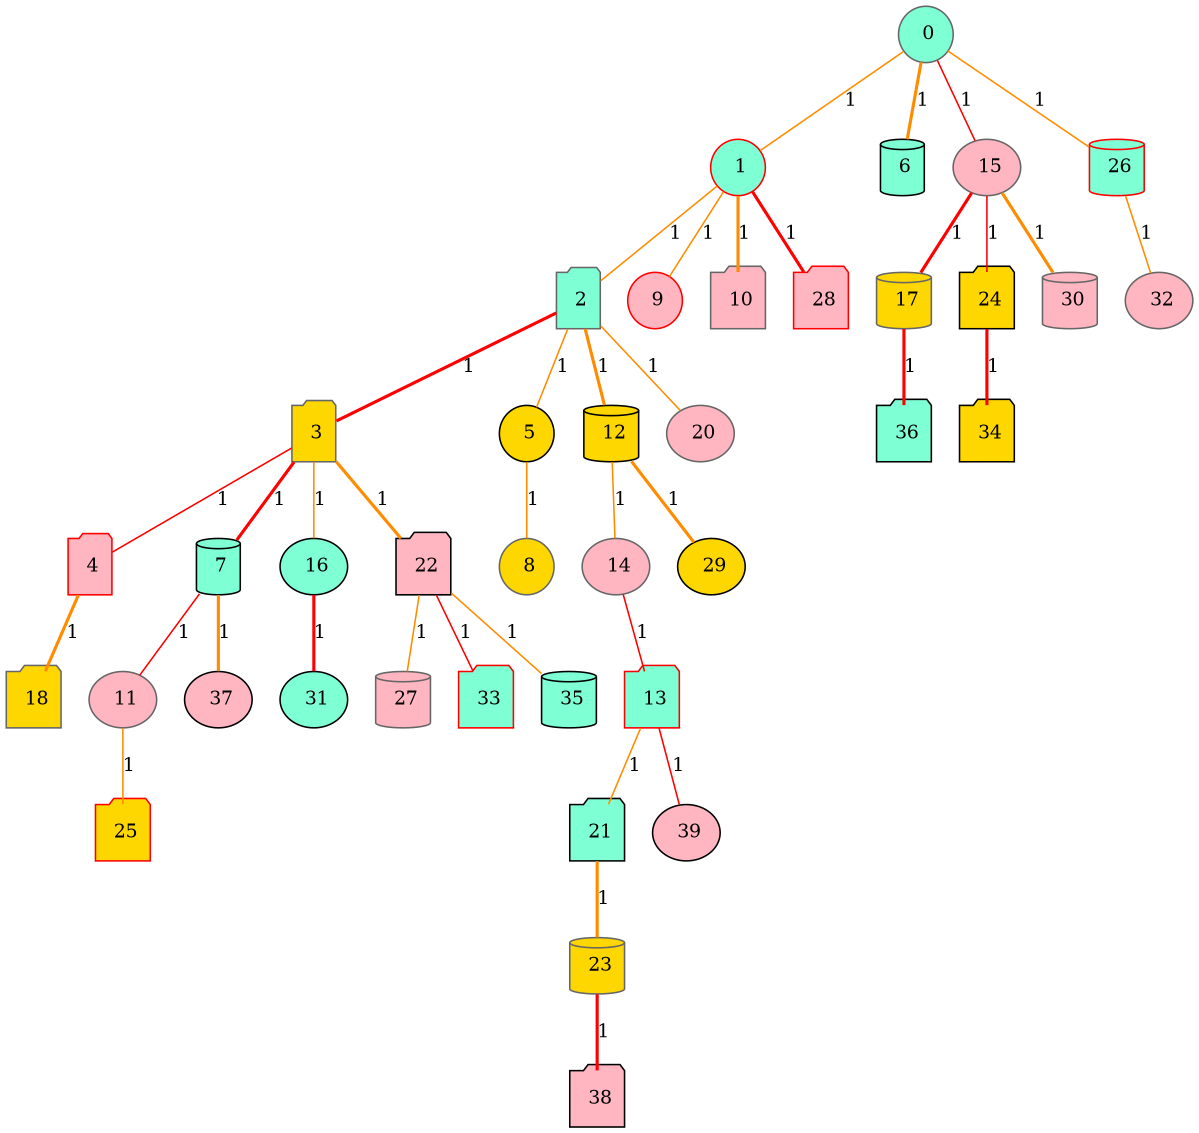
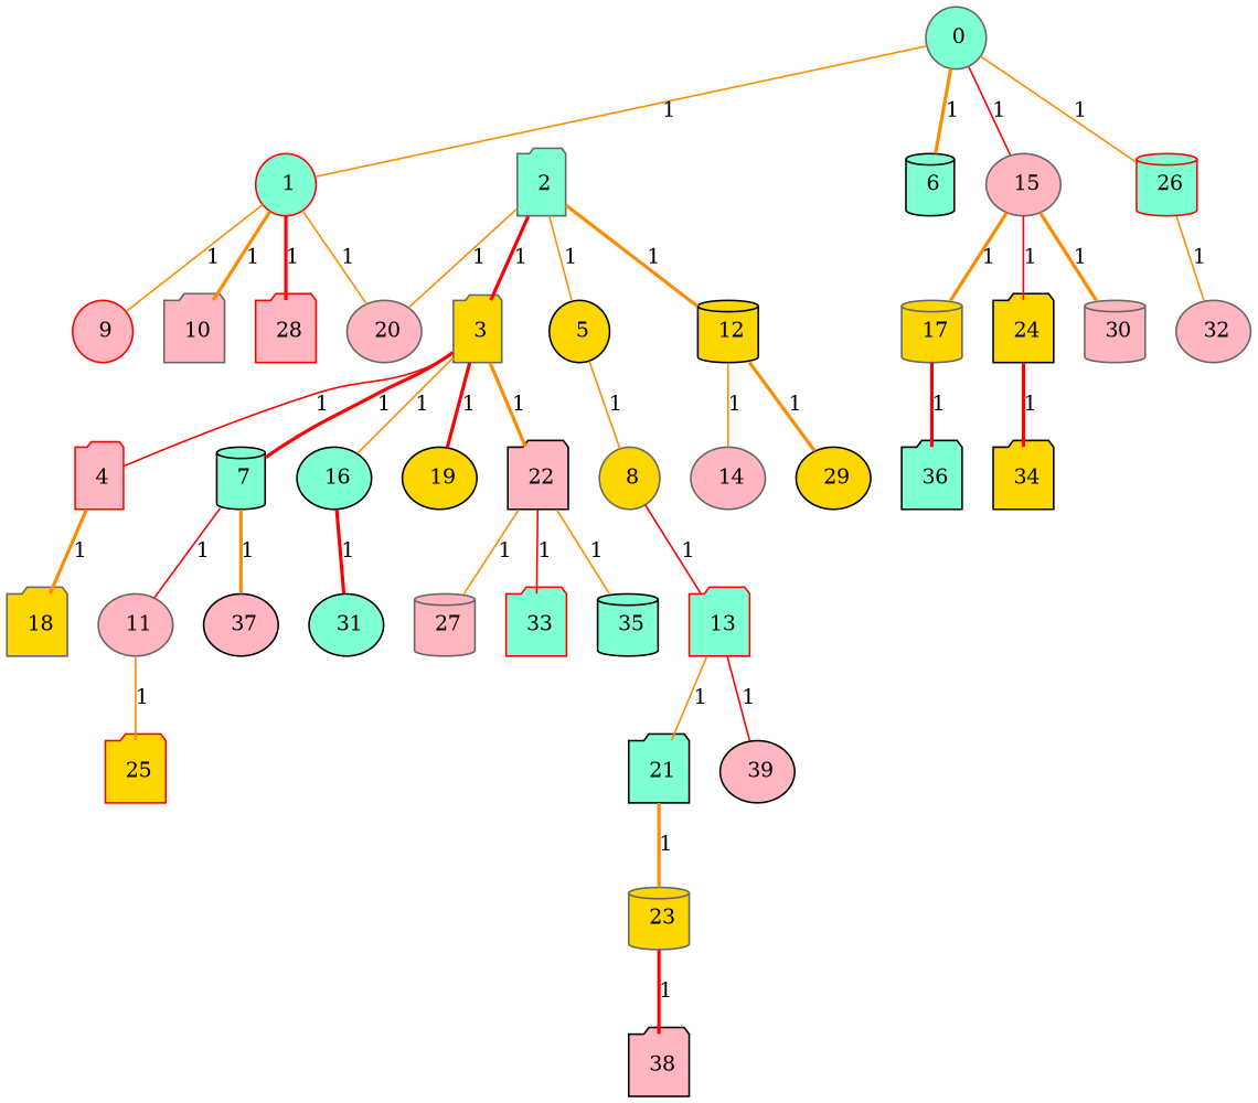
  graph {
    fixedsize="true;"
    node [color=black fillcolor=lightpink fontsize=12 hight=.12 shape=ellipse style=filled]
    edge [color=darkorange fontsize=12 style=solid]
    n1 [color=gray40 fillcolor=aquamarine label=" 0" width=.12]
    n2 [color=red fillcolor=aquamarine label=" 1" width=.12]
    n3 [fillcolor=aquamarine label=" 6" shape=cylinder width=.12]
    n4 [color=gray40 label=" 15" width=.12]
    n5 [color=red fillcolor=aquamarine label=" 26" shape=cylinder width=.12]
    n6 [color=gray40 fillcolor=aquamarine label=" 2" shape=folder width=.12]
    n7 [color=red label=" 9" width=.12]
    n8 [color=gray40 label=" 10" shape=folder width=.12]
    n9 [color=red label=" 28" shape=folder width=.12]
    n10 [color=gray40 fillcolor=gold label=" 17" shape=cylinder width=.12]
    n11 [fillcolor=gold label=" 24" shape=folder width=.12]
    n12 [color=gray40 label=" 30" shape=cylinder width=.12]
    n13 [color=gray40 label=" 32" width=.12]
    n14 [color=gray40 fillcolor=gold label=" 3" shape=folder width=.12]
    n15 [fillcolor=gold label=" 5" width=.12]
    n16 [fillcolor=gold label=" 12" shape=cylinder width=.12]
    n17 [color=gray40 label=" 20" width=.12]
    n18 [color=red label=" 4" shape=folder width=.12]
    n19 [fillcolor=aquamarine label=" 7" shape=cylinder width=.12]
    n20 [fillcolor=aquamarine label=" 16" width=.12]
+   n21 [fillcolor=gold label=" 19" width=.12]
    n22 [label=" 22" shape=folder width=.12]
    n23 [color=gray40 fillcolor=gold label=" 8" width=.12]
    n24 [color=gray40 label=" 14" width=.12]
    n25 [fillcolor=gold label=" 29" width=.12]
    n26 [color=gray40 fillcolor=gold label=" 18" shape=folder width=.12]
    n27 [color=gray40 label=" 11" width=.12]
    n28 [label=" 37" width=.12]
    n29 [fillcolor=aquamarine label=" 31" width=.12]
    n30 [color=gray40 label=" 27" shape=cylinder width=.12]
    n31 [color=red fillcolor=aquamarine label=" 33" shape=folder width=.12]
    n32 [fillcolor=aquamarine label=" 35" shape=cylinder width=.12]
    n33 [color=red fillcolor=aquamarine label=" 13" shape=folder width=.12]
    n34 [color=red fillcolor=gold label=" 25" shape=folder width=.12]
    n35 [fillcolor=aquamarine label=" 21" shape=folder width=.12]
    n36 [label=" 39" width=.12]
    n37 [color=gray40 fillcolor=gold label=" 23" shape=cylinder width=.12]
    n38 [fillcolor=aquamarine label=" 36" shape=folder width=.12]
    n39 [fillcolor=gold label=" 34" shape=folder width=.12]
    n40 [label=" 38" shape=folder width=.12]
    n1 -- n2 [label=1]
    n1 -- n3 [label=1 style=bold]
    n1 -- n4 [color=red label=1]
    n1 -- n5 [label=1]
-   n2 -- n6 [label=1]
+   n2 -- n17 [label=1]
    n2 -- n7 [label=1]
    n2 -- n8 [label=1 style=bold]
    n2 -- n9 [color=red label=1 style=bold]
-   n4 -- n10 [color=red label=1 style=bold]
+   n4 -- n10 [label=1 style=bold]
    n4 -- n11 [color=red label=1]
    n4 -- n12 [label=1 style=bold]
    n5 -- n13 [label=1]
    n6 -- n14 [color=red label=1 style=bold]
    n6 -- n15 [label=1]
    n6 -- n16 [label=1 style=bold]
    n6 -- n17 [label=1]
    n10 -- n38 [color=red label=1 style=bold]
    n11 -- n39 [color=red label=1 style=bold]
    n14 -- n18 [color=red label=1]
    n14 -- n19 [color=red label=1 style=bold]
    n14 -- n20 [label=1]
+   n14 -- n21 [color=red label=1 style=bold]
    n14 -- n22 [label=1 style=bold]
    n15 -- n23 [label=1]
    n16 -- n24 [label=1]
    n16 -- n25 [label=1 style=bold]
    n18 -- n26 [label=1 style=bold]
    n19 -- n27 [color=red label=1]
    n19 -- n28 [label=1 style=bold]
    n20 -- n29 [color=red label=1 style=bold]
    n22 -- n30 [label=1]
    n22 -- n31 [color=red label=1]
    n22 -- n32 [label=1]
-   n24 -- n33 [color=red label=1]
+   n23 -- n33 [color=red label=1]
    n27 -- n34 [label=1]
    n33 -- n35 [label=1]
    n33 -- n36 [color=red label=1]
    n35 -- n37 [label=1 style=bold]
    n37 -- n40 [color=red label=1 style=bold]
  }
